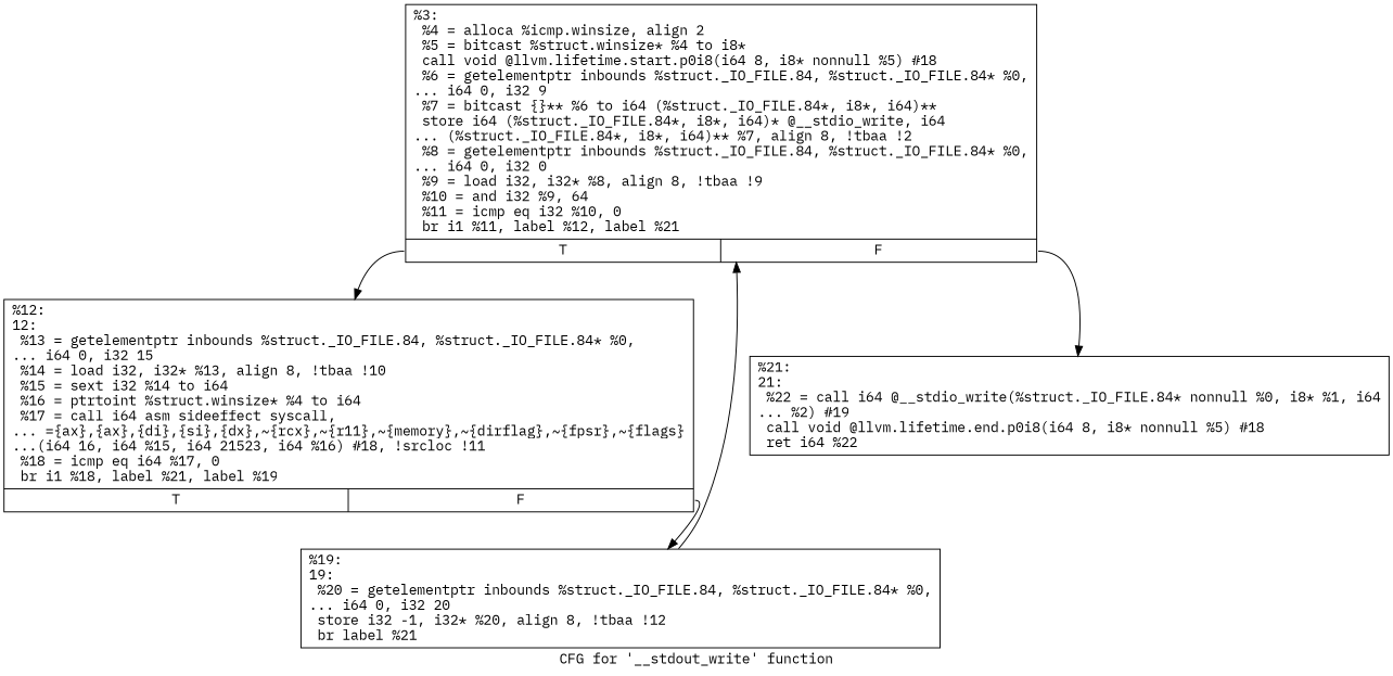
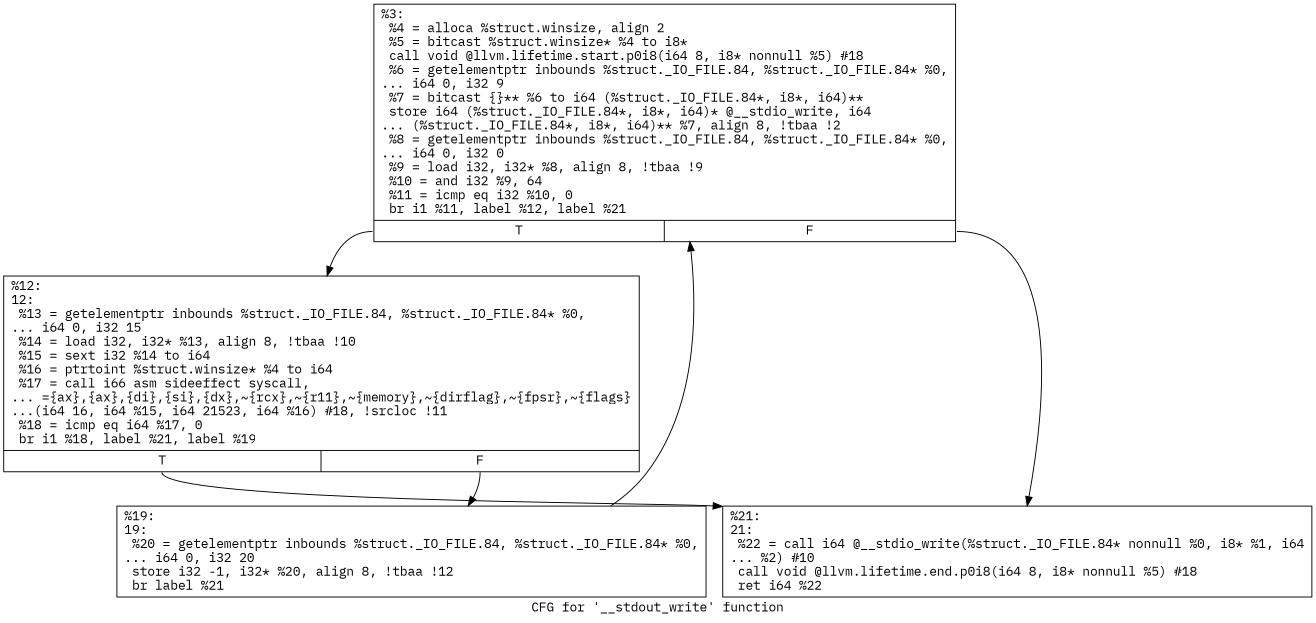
  digraph {
    fontname="IBM Plex Mono"
    label="CFG for '__stdout_write' function"
    node [fontname="IBM Plex Mono" shape=record]
    edge [fontname="IBM Plex Mono" tailport=s0]
-   n1 [label="{%3:\l  %4 = alloca %icmp.winsize, align 2\l  %5 = bitcast %struct.winsize* %4 to i8*\l  call void @llvm.lifetime.start.p0i8(i64 8, i8* nonnull %5) #18\l  %6 = getelementptr inbounds %struct._IO_FILE.84, %struct._IO_FILE.84* %0,\l... i64 0, i32 9\l  %7 = bitcast \{\}** %6 to i64 (%struct._IO_FILE.84*, i8*, i64)**\l  store i64 (%struct._IO_FILE.84*, i8*, i64)* @__stdio_write, i64\l... (%struct._IO_FILE.84*, i8*, i64)** %7, align 8, !tbaa !2\l  %8 = getelementptr inbounds %struct._IO_FILE.84, %struct._IO_FILE.84* %0,\l... i64 0, i32 0\l  %9 = load i32, i32* %8, align 8, !tbaa !9\l  %10 = and i32 %9, 64\l  %11 = icmp eq i32 %10, 0\l  br i1 %11, label %12, label %21\l|{<s0>T|<s1>F}}"]
-   n2 [label="{%12:\l12:                                               \l  %13 = getelementptr inbounds %struct._IO_FILE.84, %struct._IO_FILE.84* %0,\l... i64 0, i32 15\l  %14 = load i32, i32* %13, align 8, !tbaa !10\l  %15 = sext i32 %14 to i64\l  %16 = ptrtoint %struct.winsize* %4 to i64\l  %17 = call i64 asm sideeffect syscall,\l... =\{ax\},\{ax\},\{di\},\{si\},\{dx\},~\{rcx\},~\{r11\},~\{memory\},~\{dirflag\},~\{fpsr\},~\{flags\}\l...(i64 16, i64 %15, i64 21523, i64 %16) #18, !srcloc !11\l  %18 = icmp eq i64 %17, 0\l  br i1 %18, label %21, label %19\l|{<s0>T|<s1>F}}"]
-   n3 [label="{%21:\l21:                                               \l  %22 = call i64 @__stdio_write(%struct._IO_FILE.84* nonnull %0, i8* %1, i64\l... %2) #19\l  call void @llvm.lifetime.end.p0i8(i64 8, i8* nonnull %5) #18\l  ret i64 %22\l}"]
+   n1 [label="{%3:\l  %4 = alloca %struct.winsize, align 2\l  %5 = bitcast %struct.winsize* %4 to i8*\l  call void @llvm.lifetime.start.p0i8(i64 8, i8* nonnull %5) #18\l  %6 = getelementptr inbounds %struct._IO_FILE.84, %struct._IO_FILE.84* %0,\l... i64 0, i32 9\l  %7 = bitcast \{\}** %6 to i64 (%struct._IO_FILE.84*, i8*, i64)**\l  store i64 (%struct._IO_FILE.84*, i8*, i64)* @__stdio_write, i64\l... (%struct._IO_FILE.84*, i8*, i64)** %7, align 8, !tbaa !2\l  %8 = getelementptr inbounds %struct._IO_FILE.84, %struct._IO_FILE.84* %0,\l... i64 0, i32 0\l  %9 = load i32, i32* %8, align 8, !tbaa !9\l  %10 = and i32 %9, 64\l  %11 = icmp eq i32 %10, 0\l  br i1 %11, label %12, label %21\l|{<s0>T|<s1>F}}"]
+   n2 [label="{%12:\l12:                                               \l  %13 = getelementptr inbounds %struct._IO_FILE.84, %struct._IO_FILE.84* %0,\l... i64 0, i32 15\l  %14 = load i32, i32* %13, align 8, !tbaa !10\l  %15 = sext i32 %14 to i64\l  %16 = ptrtoint %struct.winsize* %4 to i64\l  %17 = call i66 asm sideeffect syscall,\l... =\{ax\},\{ax\},\{di\},\{si\},\{dx\},~\{rcx\},~\{r11\},~\{memory\},~\{dirflag\},~\{fpsr\},~\{flags\}\l...(i64 16, i64 %15, i64 21523, i64 %16) #18, !srcloc !11\l  %18 = icmp eq i64 %17, 0\l  br i1 %18, label %21, label %19\l|{<s0>T|<s1>F}}"]
+   n3 [label="{%21:\l21:                                               \l  %22 = call i64 @__stdio_write(%struct._IO_FILE.84* nonnull %0, i8* %1, i64\l... %2) #10\l  call void @llvm.lifetime.end.p0i8(i64 8, i8* nonnull %5) #18\l  ret i64 %22\l}"]
    n4 [label="{%19:\l19:                                               \l  %20 = getelementptr inbounds %struct._IO_FILE.84, %struct._IO_FILE.84* %0,\l... i64 0, i32 20\l  store i32 -1, i32* %20, align 8, !tbaa !12\l  br label %21\l}"]
    n1 -> n2
    n1 -> n3 [tailport=s1]
+   n2 -> n3
    n2 -> n4 [tailport=s1]
    n4 -> n1
  }
